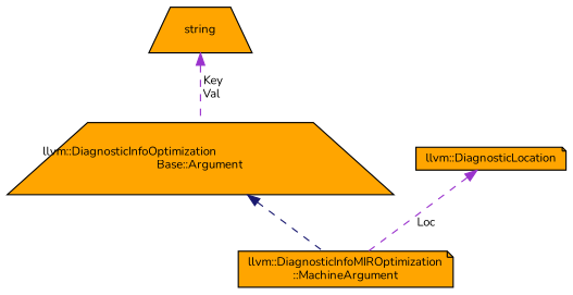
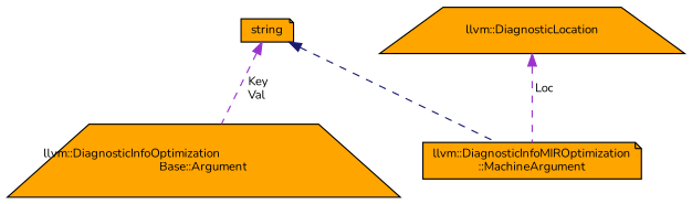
  digraph {
    fontname=Nunito
    node [color=black fillcolor=orange fontname=Nunito fontsize=10 shape=note style=filled]
    edge [color=darkorchid3 dir=back fontname=Nunito fontsize=10 labelfontname=Helvetica labelfontsize=10 style=dashed]
    n1 [fontcolor=black height=0.2 label="llvm::DiagnosticInfoMIROptimization\l::MachineArgument" width=0.4]
    n2 [height=0.2 label="llvm::DiagnosticInfoOptimization\lBase::Argument" shape=trapezium width=0.4]
-   n3 [height=0.2 label=string shape=trapezium width=0.4]
-   n4 [height=0.2 label="llvm::DiagnosticLocation" width=0.4]
-   n2 -> n1 [color=midnightblue]
+   n3 [height=0.2 label=string width=0.4]
+   n4 [height=0.2 label="llvm::DiagnosticLocation" shape=trapezium width=0.4]
+   n3 -> n1 [color=midnightblue]
    n3 -> n2 [label=" Key\nVal"]
    n4 -> n1 [label=" Loc"]
  }
